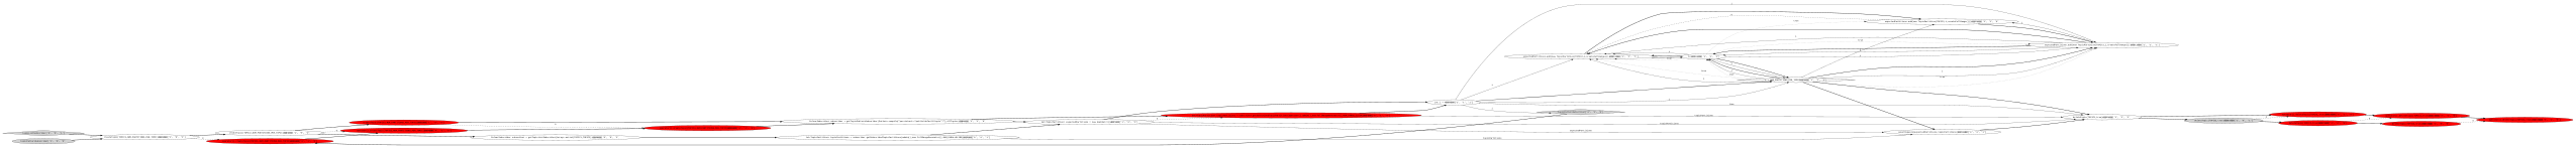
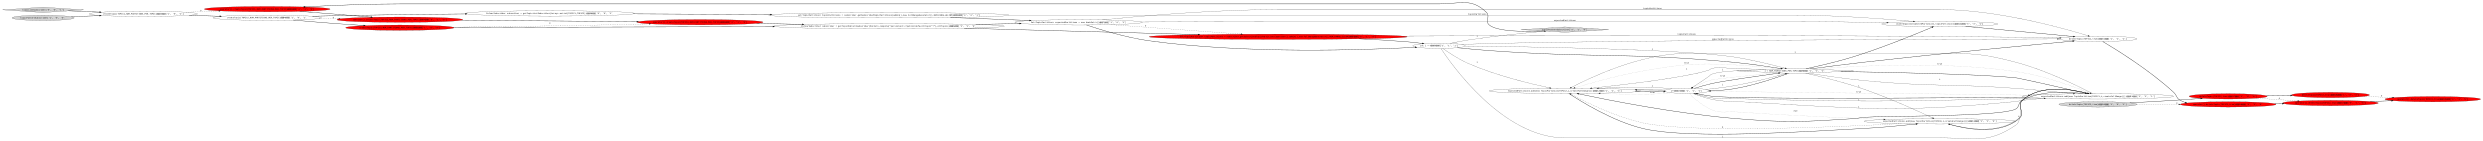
  digraph {
    fontname="Liberation Mono"
    rankdir=LR
    node [fillcolor=white fontname="Liberation Mono" shape=ellipse style=filled]
    edge [fontname="Liberation Mono" style=bold]
    n1 [fillcolor=red label="operator().createTopic(TOPIC1,NUM_PARTITIONS_PER_TOPIC)@@@3@@@['0', '1', '0']"]
    n2 [fillcolor=red label="operator().createTopic(TOPIC2,NUM_PARTITIONS_PER_TOPIC)@@@4@@@['0', '1', '0']"]
    n3 [fillcolor=red label="operator().createTopic(TOPIC3,NUM_PARTITIONS_PER_TOPIC)@@@5@@@['0', '1', '0']"]
    n4 [fillcolor=lightgray label="topicListSubscriber['0', '0', '1']" shape=diamond]
    n5 [label="createTopic(TOPIC1,NUM_PARTITIONS_PER_TOPIC)@@@3@@@['1', '0', '1']"]
    n6 [label="createTopic(TOPIC2,NUM_PARTITIONS_PER_TOPIC)@@@4@@@['1', '0', '1']"]
    n7 [fillcolor=red label="operator().deleteTopic(TOPIC1,true)@@@16@@@['0', '1', '0']"]
    n8 [fillcolor=red label="operator().deleteTopic(TOPIC2,true)@@@17@@@['0', '1', '0']"]
    n9 [fillcolor=red label="operator().deleteTopic(TOPIC3,true)@@@18@@@['0', '1', '0']"]
    n10 [label="int i = 0@@@8@@@['1', '1', '1']"]
    n11 [label="expectedPartitions.add(new TopicPartition(TOPIC2,i,createFullRange()))@@@12@@@['1', '1', '1']"]
    n12 [label="i < NUM_PARTITIONS_PER_TOPIC@@@9@@@['1', '1', '1']" shape=diamond]
    n13 [label="expectedPartitions.add(new TopicPartition(TOPIC1,i,createFullRange()))@@@11@@@['1', '1', '1']"]
    n14 [label="deleteTopic(TOPIC1,true)@@@15@@@['1', '1', '1']"]
    n15 [fillcolor=lightgray label="topicPatternSubscriber['0', '1', '0']" shape=diamond]
    n16 [label="i++@@@10@@@['1', '1', '1']"]
    n17 [label="expectedPartitions.add(new TopicPartition(TOPIC3,i,createFullRange()))@@@13@@@['1', '1', '0']"]
    n18 [label="assertEquals(expectedPartitions,topicPartitions)@@@14@@@['0', '0', '1']"]
    n19 [fillcolor=lightgray label="deleteTopic(TOPIC2,true)@@@16@@@['1', '0', '1']"]
    n20 [fillcolor=red label="deleteTopic(TOPIC2,true)@@@17@@@['1', '0', '0']"]
    n21 [fillcolor=red label="deleteTopic(TOPIC3,true)@@@18@@@['1', '0', '0']"]
    n22 [label="PulsarSubscriber subscriber = getTopicListSubscriber(Arrays.asList(TOPIC1,TOPIC2))@@@5@@@['0', '0', '1']"]
    n23 [fillcolor=red label="createTopic(TOPIC3,NUM_PARTITIONS_PER_TOPIC)@@@5@@@['1', '0', '0']"]
    n24 [fillcolor=red label="Set<TopicPartition> topicPartitions = subscriber.getSubscribedTopicPartitions(operator().admin(),new FullRangeGenerator(),NUM_PARALLELISM)@@@7@@@['0', '1', '0']"]
    n25 [label="Set<TopicPartition> topicPartitions = subscriber.getSubscribedTopicPartitions(admin(),new FullRangeGenerator(),NUM_PARALLELISM)@@@6@@@['0', '0', '1']"]
    n26 [label="Set<TopicPartition> expectedPartitions = new HashSet<>()@@@7@@@['1', '0', '1']"]
    n27 [label="PulsarSubscriber subscriber = getTopicPatternSubscriber(Pattern.compile(\"persistent://public/default/topic*?\"),AllTopics)@@@6@@@['1', '1', '0']"]
    n28 [fillcolor=lightgray label="topicPatternSubscriber['1', '0', '0']"]
    n1 -> n2
    n2 -> n3
    n3 -> n27
    n4 -> n5
    n5 -> n1 [label=0 style=dashed]
    n5 -> n6
    n6 -> n2 [label=0 style=dashed]
    n6 -> n22
    n6 -> n23
    n7 -> n8
    n8 -> n9
    n10 -> n11 [label=i style=solid]
    n10 -> n12 [label=i style=solid]
    n10 -> n12
    n10 -> n13 [label=i style=solid]
-   n10 -> n14 [label=true style=solid]
+   n10 -> n14 [label=expectedPartitions style=solid]
    n10 -> n15 [label=i style=solid]
    n11 -> n16
    n11 -> n17
    n12 -> n11 [label=true style=dotted]
    n12 -> n11 [label=i style=solid]
    n12 -> n13 [label=true style=dotted]
    n12 -> n13
    n12 -> n13 [label=i style=solid]
    n12 -> n14
    n12 -> n16
    n12 -> n16 [label=i style=solid]
    n12 -> n16 [label=true style=dotted]
    n12 -> n17 [label=i style=solid]
    n12 -> n18
    n13 -> n11 [label=i style=solid]
    n13 -> n11
    n13 -> n16
    n13 -> n16 [label=i style=solid]
    n13 -> n17 [label=i style=solid]
    n14 -> n7
-   n14 -> n19
    n15 -> n1
    n16 -> n11 [label=true style=dotted]
    n16 -> n11 [label=i style=solid]
    n16 -> n11
    n16 -> n12 [label=i style=solid]
    n16 -> n12
    n16 -> n13 [label=i style=solid]
    n16 -> n13 [label=true style=dotted]
    n16 -> n17 [label=true style=dotted]
    n17 -> n11 [label=0 style=dashed]
    n17 -> n13
    n18 -> n14
    n19 -> n7 [label=0 style=dashed]
    n19 -> n20
    n20 -> n8 [label=0 style=dashed]
    n20 -> n21
    n21 -> n9 [label=0 style=dashed]
    n22 -> n25
    n23 -> n3 [label=0 style=dashed]
    n23 -> n27
    n24 -> n10
    n24 -> n14 [label=topicPartitions style=solid]
    n25 -> n18 [label=topicPartitions style=solid]
    n25 -> n26
    n26 -> n10
    n26 -> n14 [label=topicPartitions style=solid]
    n26 -> n18 [label=expectedPartitions style=solid]
    n26 -> n24 [label=0 style=dashed]
    n27 -> n24
    n27 -> n26
    n28 -> n5
  }
